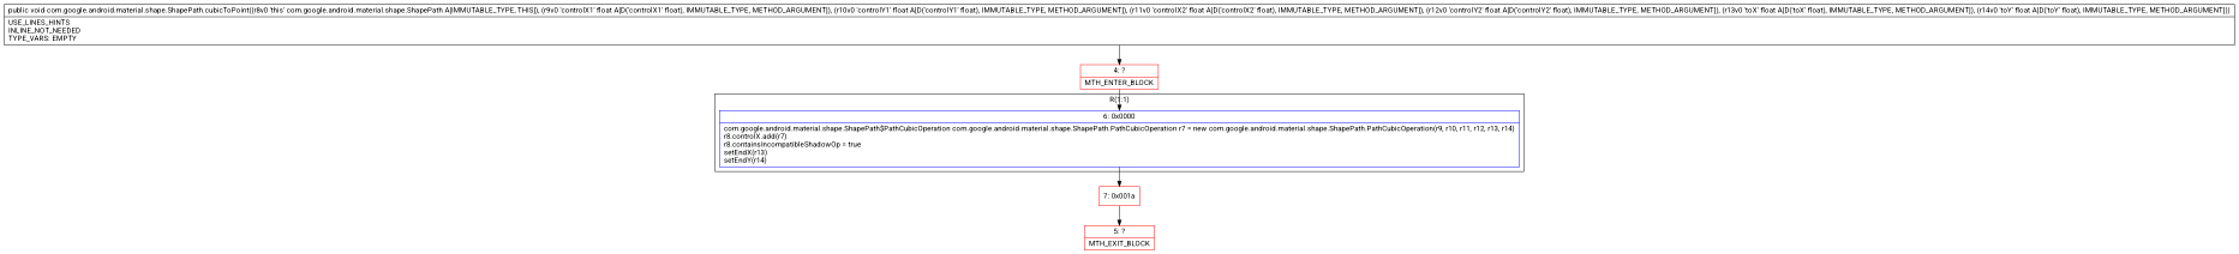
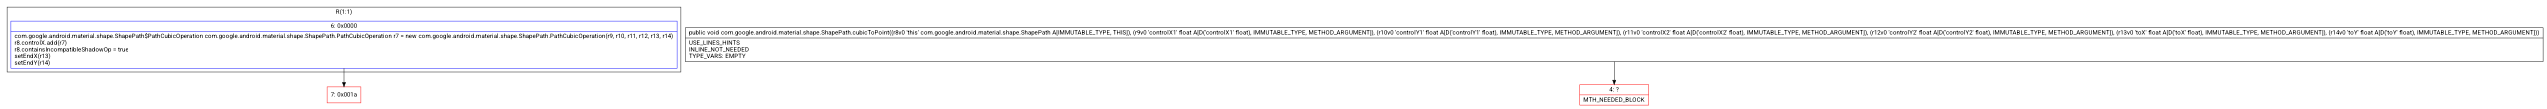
  digraph {
    fontname=Roboto
    node [color=red fontname=Roboto shape=record]
    edge [fontname=Roboto]
    n1 [color=blue label="{6\:\ 0x0000|com.google.android.material.shape.ShapePath$PathCubicOperation com.google.android.material.shape.ShapePath.PathCubicOperation r7 = new com.google.android.material.shape.ShapePath.PathCubicOperation(r9, r10, r11, r12, r13, r14)\lr8.controlX.add(r7)\lr8.containsIncompatibleShadowOp = true\lsetEndX(r13)\lsetEndY(r14)\l}"]
    n2 [label="{7\:\ 0x001a}"]
-   n3 [label="{5\:\ ?|MTH_EXIT_BLOCK\l}"]
-   n4 [label="{4\:\ ?|MTH_ENTER_BLOCK\l}"]
+   n4 [label="{4\:\ ?|MTH_NEEDED_BLOCK\l}"]
    n5 [label="{public void com.google.android.material.shape.ShapePath.cubicToPoint((r8v0 'this' com.google.android.material.shape.ShapePath A[IMMUTABLE_TYPE, THIS]), (r9v0 'controlX1' float A[D('controlX1' float), IMMUTABLE_TYPE, METHOD_ARGUMENT]), (r10v0 'controlY1' float A[D('controlY1' float), IMMUTABLE_TYPE, METHOD_ARGUMENT]), (r11v0 'controlX2' float A[D('controlX2' float), IMMUTABLE_TYPE, METHOD_ARGUMENT]), (r12v0 'controlY2' float A[D('controlY2' float), IMMUTABLE_TYPE, METHOD_ARGUMENT]), (r13v0 'toX' float A[D('toX' float), IMMUTABLE_TYPE, METHOD_ARGUMENT]), (r14v0 'toY' float A[D('toY' float), IMMUTABLE_TYPE, METHOD_ARGUMENT]))  | USE_LINES_HINTS\lINLINE_NOT_NEEDED\lTYPE_VARS: EMPTY\l}" color=""]
    subgraph cluster_1 {
      label="R(1:1)"
      n1
    }
    n1 -> n2
-   n2 -> n3
-   n4 -> n1
    n5 -> n4
  }
